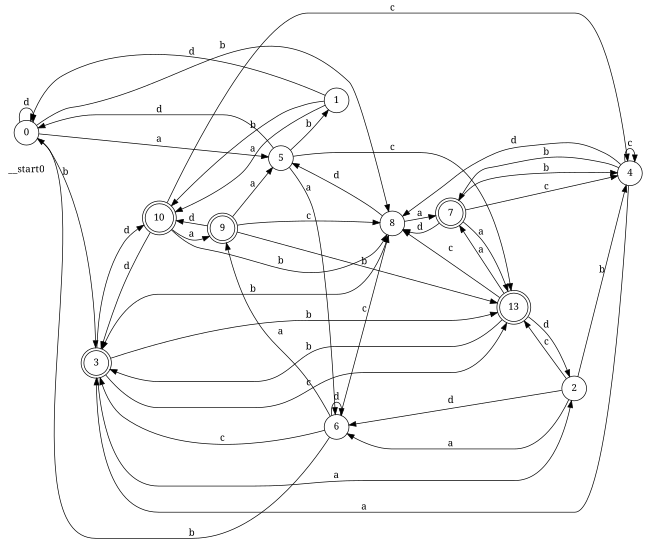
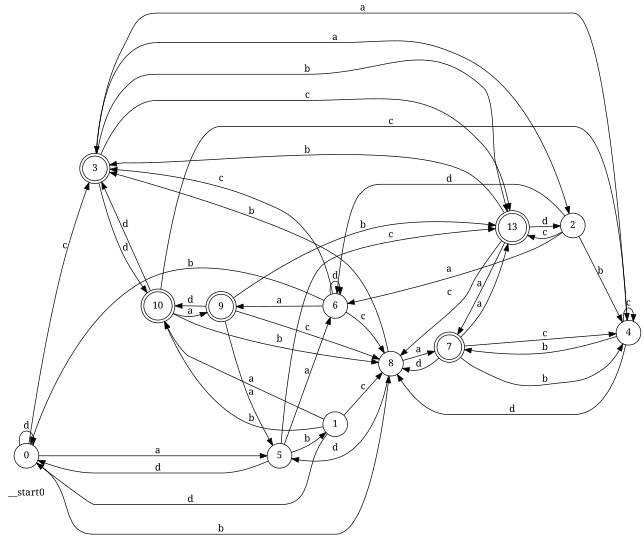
  digraph {
    fontname="Noto Serif"
    rankdir=LR
    node [fontname="Noto Serif" shape=circle color=black fillcolor=white style=filled]
    edge [fontname="Noto Serif"]
    __start0 [shape=none color="" fillcolor="" style=""]
    n2 [label=0]
    n3 [label=3 shape=doublecircle style="rounded,filled"]
    n4 [label=5]
    n5 [label=8]
    n6 [label=10 shape=doublecircle style="rounded,filled"]
    n7 [label=2]
    n8 [label=13 shape=doublecircle style="rounded,filled"]
    n9 [label=1 style="rounded,filled"]
    n10 [label=6]
    n11 [label=7 shape=doublecircle style="rounded,filled"]
    n12 [label=4]
    n13 [label=9 shape=doublecircle]
    n2 -> n2 [label=d]
-   n2 -> n3 [label=b]
+   n2 -> n3 [label=c]
    n2 -> n4 [label=a]
    n2 -> n5 [label=b]
    n3 -> n6 [label=d]
    n3 -> n7 [label=a]
    n3 -> n8 [label=b]
    n3 -> n8 [label=c]
    n4 -> n2 [label=d]
    n4 -> n8 [label=c]
    n4 -> n9 [label=b]
    n4 -> n10 [label=a]
    n5 -> n3 [label=b]
    n5 -> n4 [label=d]
    n5 -> n11 [label=a]
    n6 -> n3 [label=d]
    n6 -> n5 [label=b]
    n6 -> n12 [label=c]
    n6 -> n13 [label=a]
    n7 -> n8 [label=c]
    n7 -> n10 [label=a]
    n7 -> n10 [label=d]
    n7 -> n12 [label=b]
    n8 -> n3 [label=b]
    n8 -> n5 [label=c]
    n8 -> n7 [label=d]
    n8 -> n11 [label=a]
    n9 -> n2 [label=d]
+   n9 -> n5 [label=c]
    n9 -> n6 [label=a]
    n9 -> n6 [label=b]
    n10 -> n2 [label=b]
    n10 -> n3 [label=c]
    n10 -> n5 [label=c]
    n10 -> n10 [label=d]
    n10 -> n13 [label=a]
    n11 -> n5 [label=d]
    n11 -> n8 [label=a]
    n11 -> n12 [label=b]
    n11 -> n12 [label=c]
    n12 -> n3 [label=a]
    n12 -> n5 [label=d]
    n12 -> n11 [label=b]
    n12 -> n12 [label=c]
    n13 -> n4 [label=a]
    n13 -> n5 [label=c]
    n13 -> n6 [label=d]
    n13 -> n8 [label=b]
  }
